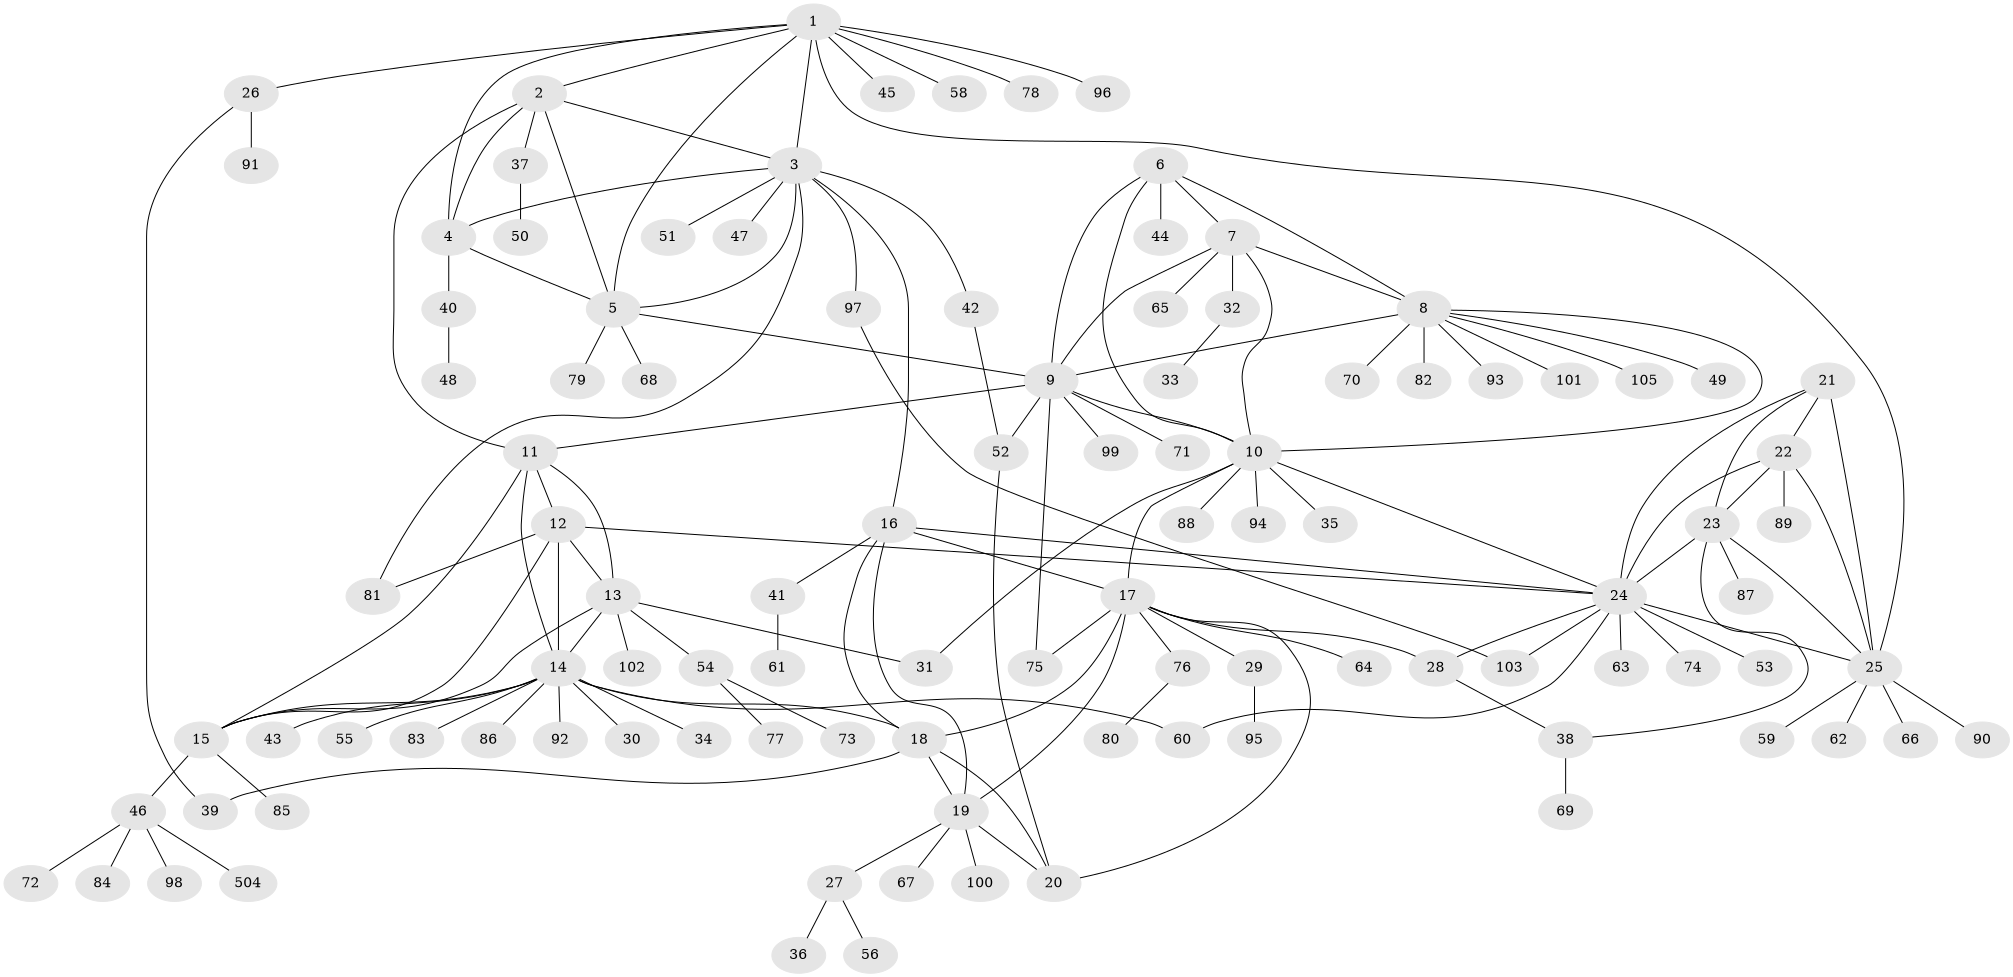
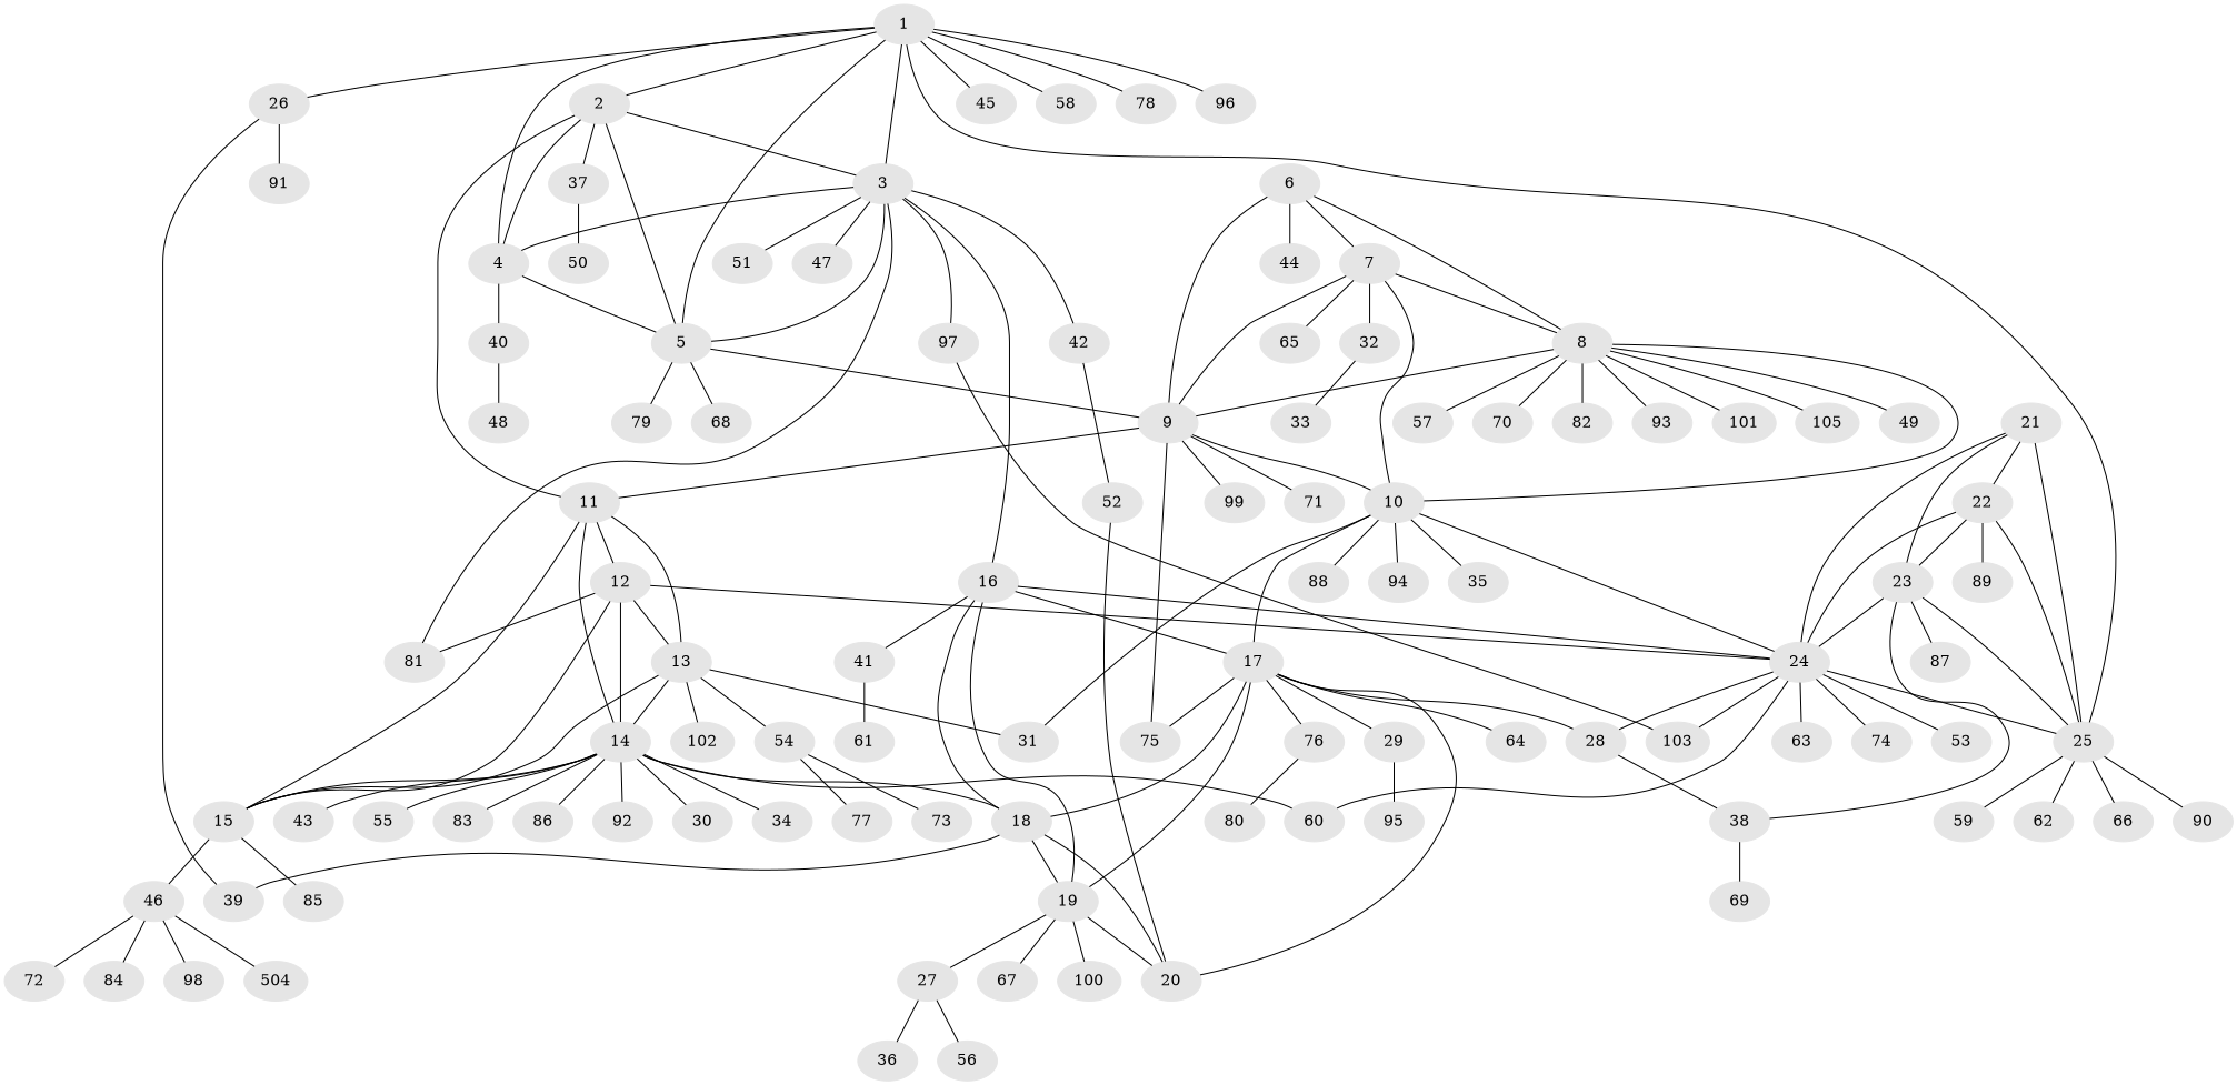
  graph {
    node [color=gray90 style=filled]
    1
    2
    3
    4
    5
    25
    26
    45
    58
    78
    96
    11
    37
    16
    42
    47
    51
    81
    97
    40
    9
    68
    79
    59
    62
    66
    90
    39
    91
    12
    13
    14
    15
    50
    17
    24
    18
    19
    41
    52
    103
    48
    10
    71
    75
    99
    6
    7
    8
    44
    32
    65
    49
+   57
    70
    82
    93
    101
    105
    31
    35
    88
    94
    33
    20
    28
    29
    64
    76
    60
    53
    63
    74
    54
    102
    30
    34
    43
    55
    83
    86
    92
    46
    85
    73
    77
    72
    84
    98
    n90 [label=504]
    27
    67
    100
    61
    38
    95
    80
    36
    56
    21
    22
    23
    89
    87
    69
    1 -- 2
    1 -- 3
    1 -- 4
    1 -- 5
    1 -- 25
    1 -- 26
    1 -- 45
    1 -- 58
    1 -- 78
    1 -- 96
    2 -- 3
    2 -- 4
    2 -- 5
    2 -- 11
    2 -- 37
    3 -- 4
    3 -- 5
    3 -- 16
    3 -- 42
    3 -- 47
    3 -- 51
    3 -- 81
    3 -- 97
    4 -- 5
    4 -- 40
    5 -- 9
    5 -- 68
    5 -- 79
    25 -- 59
    25 -- 62
    25 -- 66
    25 -- 90
    26 -- 39
    26 -- 91
    11 -- 12
    11 -- 13
    11 -- 14
    11 -- 15
    37 -- 50
    16 -- 17
    16 -- 24
    16 -- 18
    16 -- 19
    16 -- 41
    42 -- 52
    97 -- 103
    40 -- 48
    9 -- 11
-   9 -- 52
    9 -- 10
    9 -- 71
    9 -- 75
    9 -- 99
    12 -- 81
    12 -- 13
    12 -- 14
    12 -- 15
    12 -- 24
    13 -- 14
    13 -- 15
    13 -- 31
    13 -- 54
    13 -- 102
    14 -- 15
    14 -- 18
    14 -- 60
    14 -- 30
    14 -- 34
    14 -- 43
    14 -- 55
    14 -- 83
    14 -- 86
    14 -- 92
    15 -- 46
    15 -- 85
    17 -- 18
    17 -- 19
    17 -- 75
    17 -- 20
    17 -- 28
    17 -- 29
    17 -- 64
    17 -- 76
    24 -- 25
    24 -- 103
    24 -- 28
    24 -- 60
    24 -- 53
    24 -- 63
    24 -- 74
    18 -- 39
    18 -- 19
    18 -- 20
    19 -- 20
    19 -- 27
    19 -- 67
    19 -- 100
    41 -- 61
    52 -- 20
    10 -- 17
    10 -- 24
    10 -- 31
    10 -- 35
    10 -- 88
    10 -- 94
    6 -- 9
-   6 -- 10
    6 -- 7
    6 -- 8
    6 -- 44
    7 -- 9
    7 -- 10
    7 -- 8
    7 -- 32
    7 -- 65
    8 -- 9
    8 -- 10
    8 -- 49
+   8 -- 57
    8 -- 70
    8 -- 82
    8 -- 93
    8 -- 101
    8 -- 105
    32 -- 33
    28 -- 38
    29 -- 95
    76 -- 80
    54 -- 73
    54 -- 77
    46 -- 72
    46 -- 84
    46 -- 98
    46 -- n90
    27 -- 36
    27 -- 56
    38 -- 69
    21 -- 25
    21 -- 24
    21 -- 22
    21 -- 23
    22 -- 25
    22 -- 24
    22 -- 23
    22 -- 89
    23 -- 25
    23 -- 24
    23 -- 38
    23 -- 87
  }
